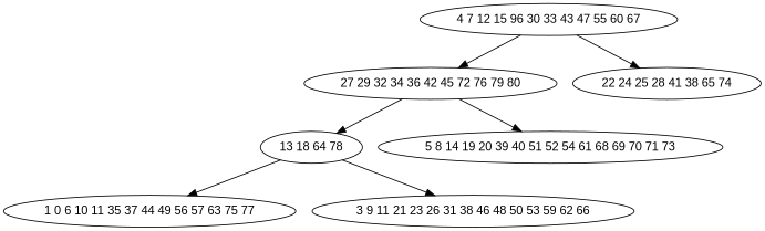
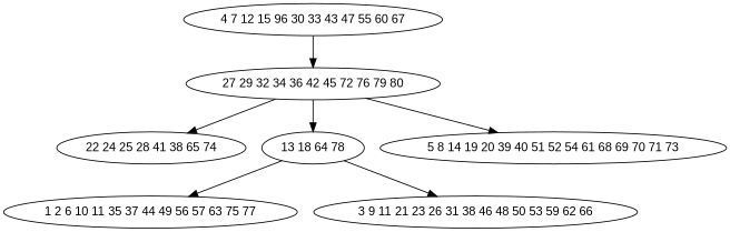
  digraph {
    fontname="Liberation Sans"
    node [fontname="Liberation Sans"]
    edge [fontname="Liberation Sans"]
    n1 [label="4 7 12 15 96 30 33 43 47 55 60 67"]
    n2 [label="27 29 32 34 36 42 45 72 76 79 80"]
    n3 [label="22 24 25 28 41 38 65 74"]
    n4 [label="13 18 64 78"]
    n5 [label="5 8 14 19 20 39 40 51 52 54 61 68 69 70 71 73"]
-   n6 [label="1 0 6 10 11 35 37 44 49 56 57 63 75 77"]
+   n6 [label="1 2 6 10 11 35 37 44 49 56 57 63 75 77"]
    n7 [label="3 9 11 21 23 26 31 38 46 48 50 53 59 62 66"]
    n1 -> n2
-   n1 -> n3
+   n2 -> n3
    n2 -> n4
    n2 -> n5
    n4 -> n6
    n4 -> n7
  }
